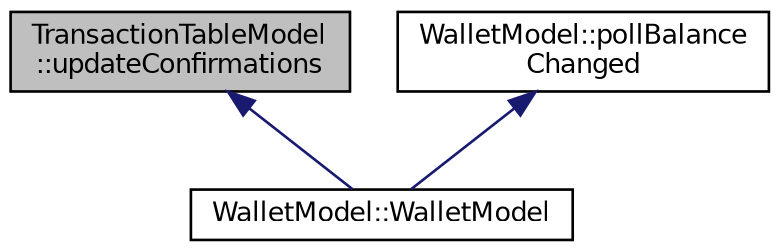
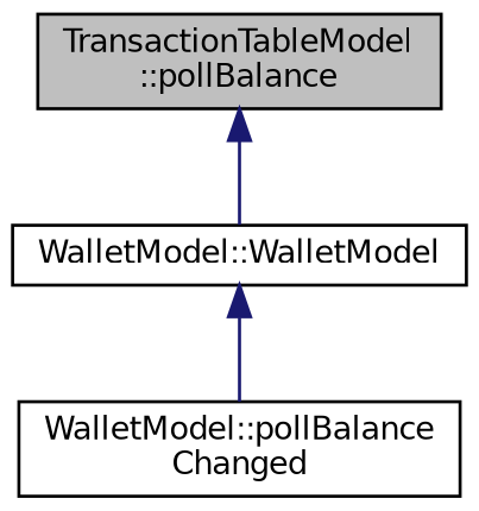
  digraph {
    rankdir=TB
    node [color=black fillcolor=white fontname=Helvetica fontsize=10 shape=record style=filled]
    edge [color=midnightblue dir=back fontname=Helvetica fontsize=10 labelfontname=Helvetica labelfontsize=10 style=solid]
-   n1 [fillcolor=grey75 fontcolor=black height=0.2 label="TransactionTableModel\l::updateConfirmations" width=0.4]
+   n1 [fillcolor=grey75 fontcolor=black height=0.2 label="TransactionTableModel\l::pollBalance" width=0.4]
    n2 [height=0.2 label="WalletModel::WalletModel" width=0.4]
    n3 [height=0.2 label="WalletModel::pollBalance\lChanged" width=0.4]
    n1 -> n2
-   n3 -> n2
+   n2 -> n3
  }
